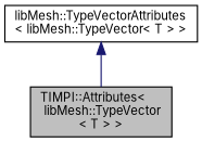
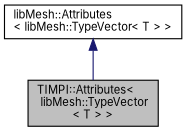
  digraph {
    fontname=Inter
    node [color=black fontname=Inter fontsize=10 shape=record style=filled]
    n1 [fillcolor=grey75 fontcolor=black height=0.2 label="TIMPI::Attributes\<\l libMesh::TypeVector\l\< T \> \>" width=0.4]
-   n2 [fillcolor=white height=0.2 label="libMesh::TypeVectorAttributes\l\< libMesh::TypeVector\< T \> \>" width=0.4]
+   n2 [fillcolor=white height=0.2 label="libMesh::Attributes\l\< libMesh::TypeVector\< T \> \>" width=0.4]
    n2 -> n1 [color=midnightblue dir=back fontname=Inter fontsize=10 labelfontname=Helvetica labelfontsize=10 style=solid]
  }
